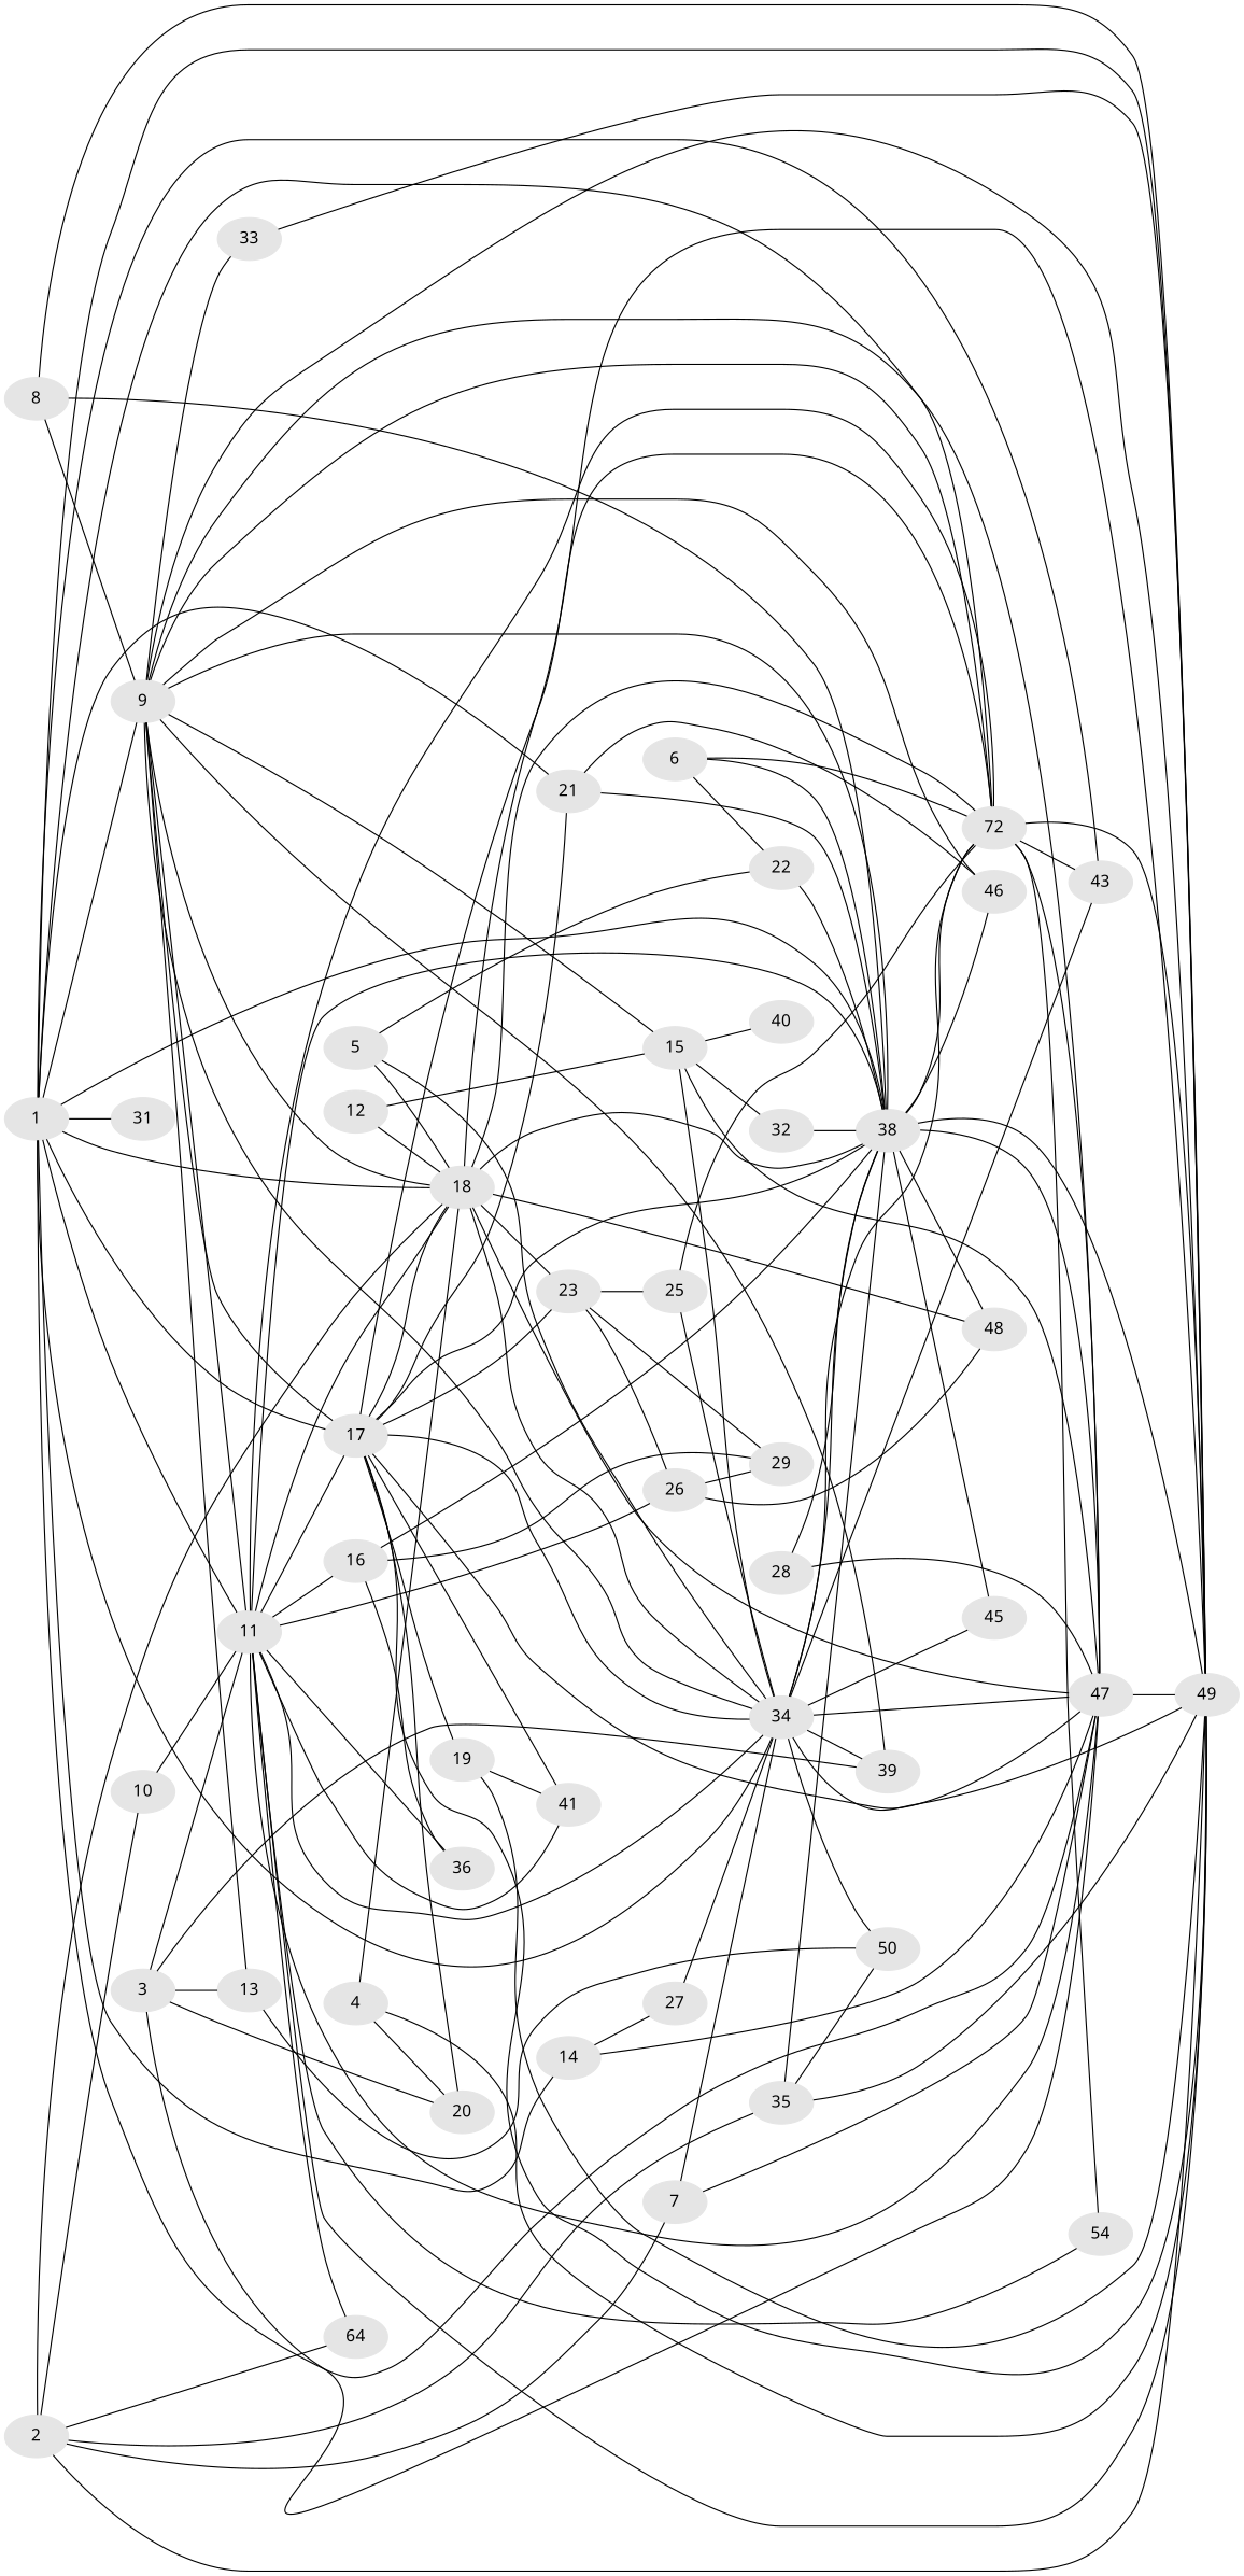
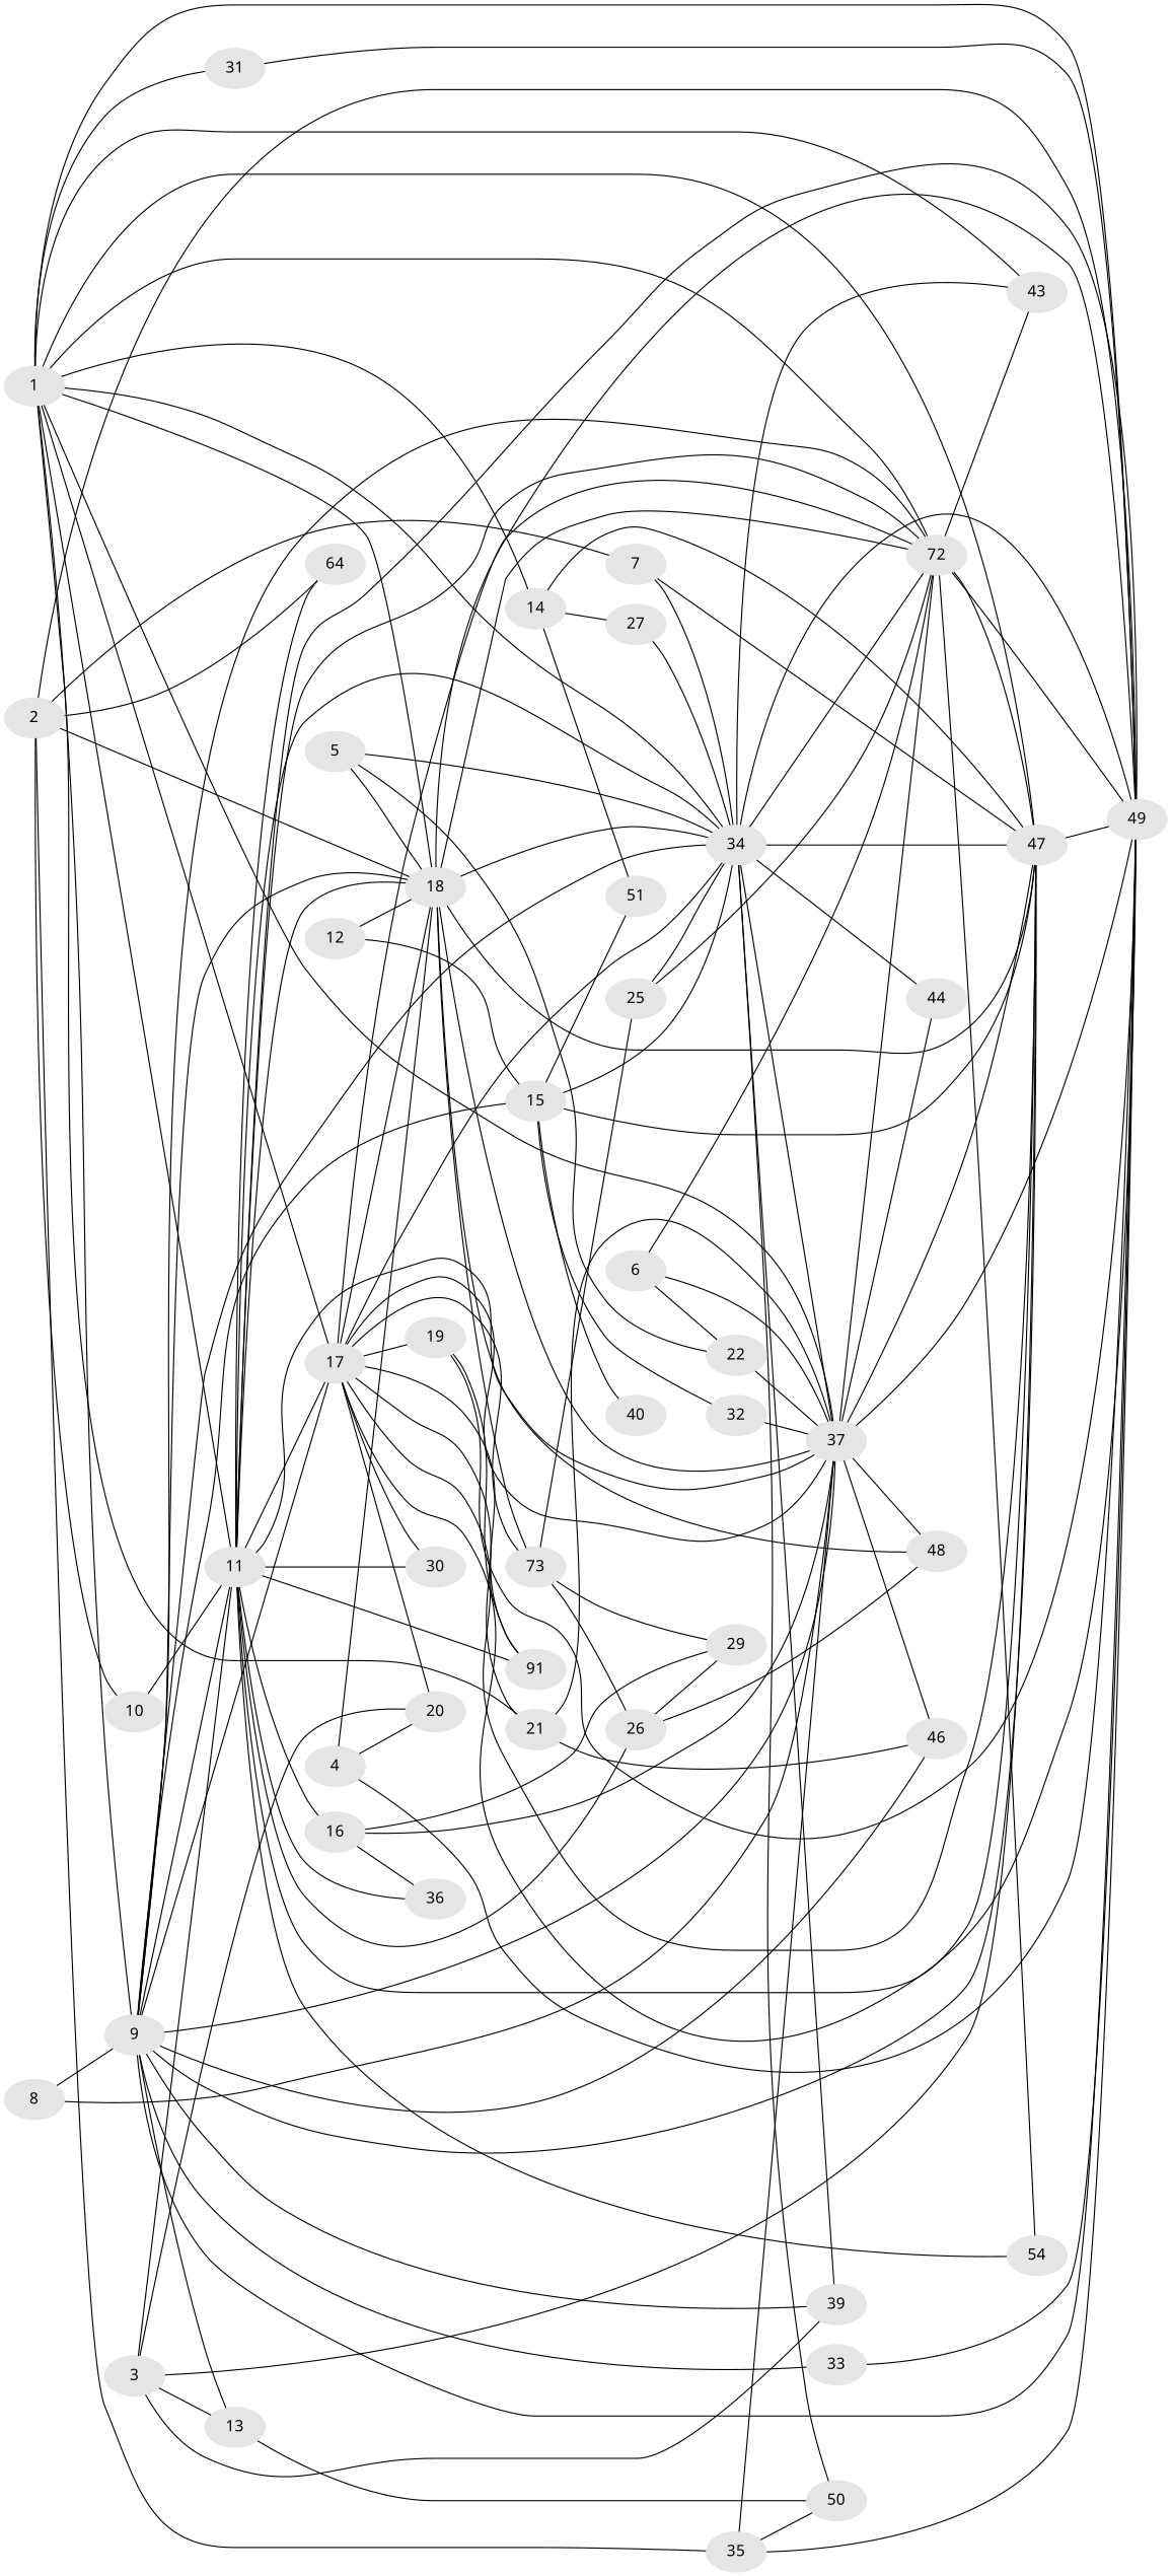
  graph {
    fontname="Noto Sans"
    rankdir=LR
    node [color=gray90 fontname="Noto Sans" style=filled]
    edge [fontname="Noto Sans" weight=1.0]
    1
    9
    11
    14
    17
    18
    21
    31
    34
-   37 [label=38]
+   37
    n11 [label=72]
    43
    47
    49
    13
    39
    15
    33
    46
    26
    n21 [label=64]
    16
+   30
    36
-   41
+   41 [label=91]
    n26 [label=54]
    27
+   51
    20
    19
-   23
+   23 [label=73]
    48
    29
    50
-   45
+   45 [label=44]
    2
    7
    10
    35
    3
    4
    5
    22
    6
    8
    32
    40
    12
    25
-   28
    1 -- 9
    1 -- 11
    1 -- 14
    1 -- 17
    1 -- 18
    1 -- 21
    1 -- 31
    1 -- 34
    1 -- 37
    1 -- n11
    1 -- 43
    1 -- 47
    1 -- 49
    9 -- 11
    9 -- 17
    9 -- 18
    9 -- 34
    9 -- 37 [weight=2.0]
    9 -- n11
    9 -- 47
    9 -- 49
    9 -- 13
    9 -- 39
    9 -- 15
    9 -- 33
    9 -- 46
    11 -- 17
    11 -- 18 [weight=2.0]
    11 -- 34
    11 -- 37
    11 -- n11
    11 -- 47
    11 -- 49
    11 -- 26
    11 -- n21
    11 -- 16
+   11 -- 30
    11 -- 36
    11 -- 41
    11 -- n26
    14 -- 47
    14 -- 27
+   14 -- 51
    17 -- 18
    17 -- 21
    17 -- 34 [weight=2.0]
    17 -- 37
    17 -- n11
    17 -- 47
    17 -- 49
+   17 -- 30
    17 -- 41
    17 -- 20
    17 -- 19
    17 -- 23
    18 -- 34
    18 -- 37 [weight=2.0]
    18 -- n11
    18 -- 47
    18 -- 49 [weight=2.0]
    18 -- 23
    18 -- 48
    21 -- 37
    21 -- 46
-   8 -- 49
+   31 -- 49
    34 -- 37
    34 -- n11
    34 -- 43
    34 -- 47 [weight=2.0]
    34 -- 49
    34 -- 39
    34 -- 50
    34 -- 45
    37 -- n11
    37 -- 47 [weight=2.0]
    37 -- 49
    37 -- 46
    37 -- 48
    37 -- 45
    n11 -- 43
    n11 -- 47 [weight=2.0]
    n11 -- 49
    n11 -- n26
    47 -- 49 [weight=2.0]
    13 -- 50
    15 -- 34
    15 -- 47
+   15 -- 51
    15 -- 32
    15 -- 40
    33 -- 49
    26 -- 48
    26 -- 29
    16 -- 37
    16 -- 36
    16 -- 29
    27 -- 34
    19 -- 49
    19 -- 41
    23 -- 26
    23 -- 29
    23 -- 25
    2 -- 18
    2 -- 49 [weight=2.0]
    2 -- n21
    2 -- 7
    2 -- 10
    2 -- 35
    7 -- 34
    7 -- 47
    10 -- 11
    35 -- 37
    35 -- 49
    35 -- 50
    3 -- 11
    3 -- 47
    3 -- 13
    3 -- 39
    3 -- 20
    4 -- 18
    4 -- 49
    4 -- 20
    5 -- 18
    5 -- 34
    5 -- 22
    22 -- 37
    6 -- 37
    6 -- n11
    6 -- 22
    8 -- 9
    8 -- 37
    32 -- 37
    12 -- 18
    12 -- 15
    25 -- 34
    25 -- n11
-   28 -- 37 [weight=2.0]
-   28 -- 47
  }
